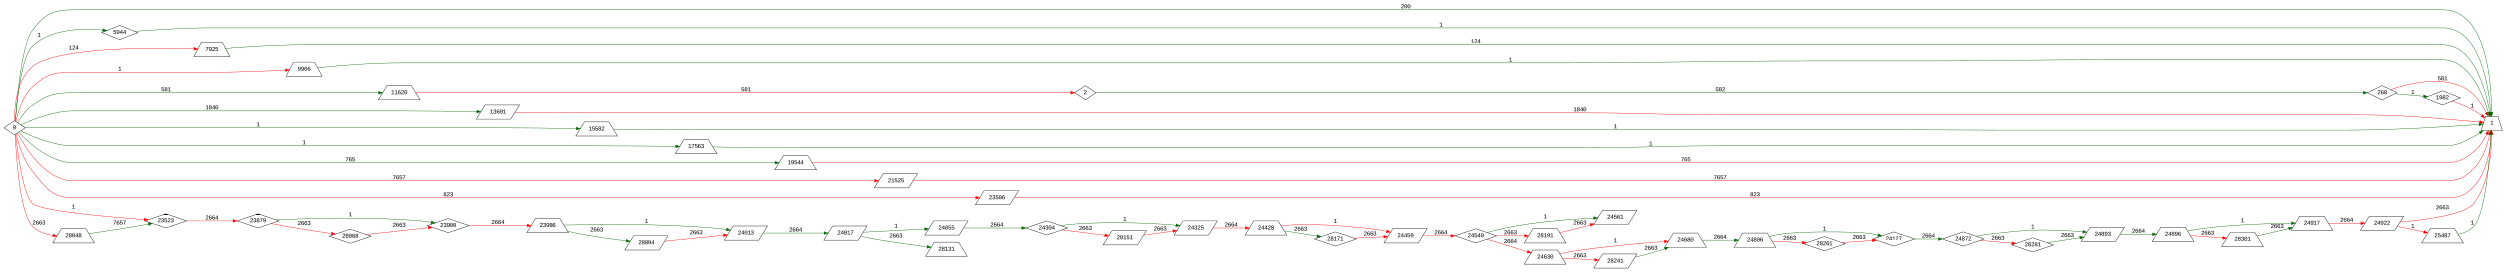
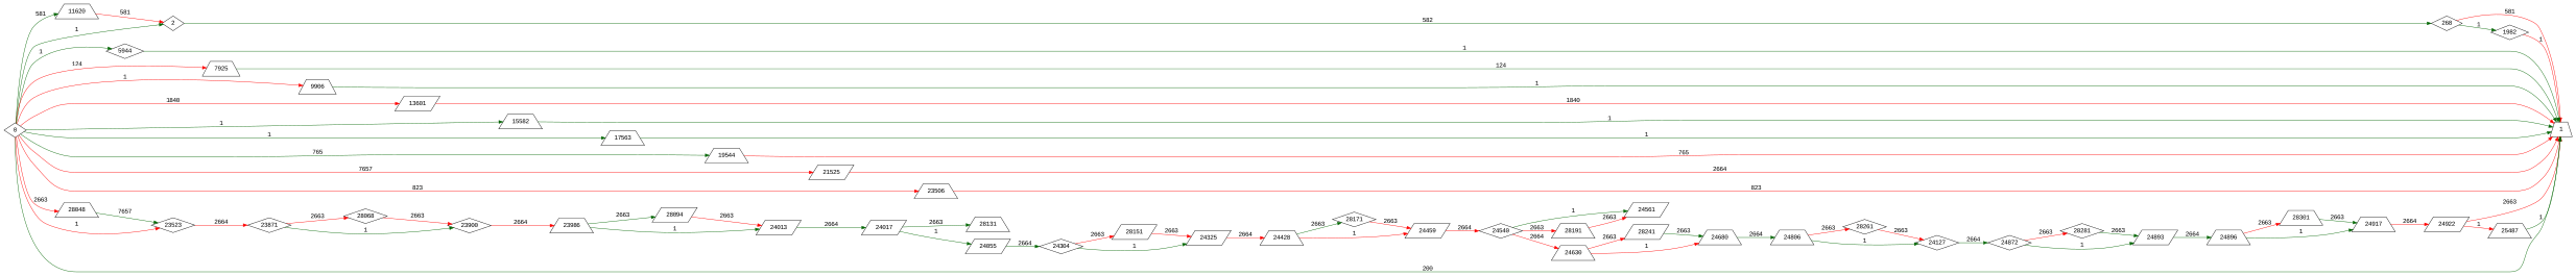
  digraph {
    fontname="Liberation Mono"
    rankdir=LR
    node [fontname="Liberation Mono" shape=trapezium]
    edge [color=darkgreen fontname="Liberation Mono"]
    2 [shape=diamond]
    268 [shape=diamond]
    1
    1982 [shape=diamond]
    5944 [shape=diamond]
    7925
    9906
    11620
    13601 [shape=parallelogram]
    15582
    17563
    19544
    21525 [shape=parallelogram]
-   23506 [shape=parallelogram]
+   23506
    23523 [shape=diamond]
-   23879 [shape=diamond]
+   23879 [shape=diamond label=23871]
    23900 [shape=diamond]
    28068 [shape=diamond]
    23986
    24013 [shape=parallelogram]
    28094 [shape=parallelogram]
    24017 [shape=parallelogram]
    24055 [shape=parallelogram]
    28131
    24304 [shape=diamond]
    24325 [shape=parallelogram]
    28151 [shape=parallelogram]
    24428
    n29 [label=24459 shape=parallelogram]
    28171 [shape=diamond]
    24540 [shape=diamond]
    24561 [shape=parallelogram]
    28191
    24630
    24680
    28241 [shape=parallelogram]
    24806
    n38 [label=24127 shape=diamond]
    28261 [shape=diamond]
    24872 [shape=diamond]
    24893 [shape=parallelogram]
    28281 [shape=diamond]
    24896
    24917
    28301
    24922 [shape=parallelogram]
    25487
    28048
    0 [shape=diamond]
    2 -> 268 [label=582]
    268 -> 1 [color=red label=581]
    268 -> 1982 [label=1]
    1982 -> 1 [color=red label=1]
    5944 -> 1 [label=1]
    7925 -> 1 [label=124]
    9906 -> 1 [label=1]
    11620 -> 2 [color=red label=581]
    13601 -> 1 [color=red label=1840]
    15582 -> 1 [label=1]
    17563 -> 1 [label=1]
    19544 -> 1 [color=red label=765]
-   21525 -> 1 [color=red label=7657]
+   21525 -> 1 [color=red label=2664]
    23506 -> 1 [color=red label=823]
    23523 -> 23879 [color=red label=2664]
    23879 -> 23900 [label=1]
    23879 -> 28068 [color=red label=2663]
    23900 -> 23986 [color=red label=2664]
    28068 -> 23900 [color=red label=2663]
    23986 -> 24013 [label=1]
    23986 -> 28094 [label=2663]
    24013 -> 24017 [label=2664]
    28094 -> 24013 [color=red label=2663]
    24017 -> 24055 [label=1]
    24017 -> 28131 [label=2663]
    24055 -> 24304 [label=2664]
    24304 -> 24325 [label=1]
    24304 -> 28151 [color=red label=2663]
    24325 -> 24428 [color=red label=2664]
    28151 -> 24325 [color=red label=2663]
    24428 -> n29 [color=red label=1]
    24428 -> 28171 [label=2663]
    n29 -> 24540 [color=red label=2664]
    28171 -> n29 [color=red label=2663]
    24540 -> 24561 [label=1]
    24540 -> 28191 [color=red label=2663]
    24540 -> 24630 [color=red label=2664]
    28191 -> 24561 [color=red label=2663]
    24630 -> 24680 [color=red label=1]
    24630 -> 28241 [color=red label=2663]
    24680 -> 24806 [label=2664]
    28241 -> 24680 [label=2663]
    24806 -> n38 [label=1]
    24806 -> 28261 [color=red label=2663]
    n38 -> 24872 [label=2664]
    28261 -> n38 [color=red label=2663]
    24872 -> 24893 [label=1]
    24872 -> 28281 [color=red label=2663]
    24893 -> 24896 [label=2664]
    28281 -> 24893 [label=2663]
    24896 -> 24917 [label=1]
    24896 -> 28301 [color=red label=2663]
    24917 -> 24922 [color=red label=2664]
    28301 -> 24917 [label=2663]
    24922 -> 1 [color=red label=2663]
    24922 -> 25487 [color=red label=1]
    25487 -> 1 [label=1]
    28048 -> 23523 [label=7657]
+   0 -> 2 [label=1]
    0 -> 1 [label=200]
    0 -> 5944 [label=1]
    0 -> 7925 [color=red label=124]
    0 -> 9906 [color=red label=1]
    0 -> 11620 [label=581]
-   0 -> 13601 [label=1840]
+   0 -> 13601 [color=red label=1840]
    0 -> 15582 [label=1]
    0 -> 17563 [label=1]
    0 -> 19544 [label=765]
    0 -> 21525 [color=red label=7657]
    0 -> 23506 [color=red label=823]
    0 -> 23523 [color=red label=1]
    0 -> 28048 [color=red label=2663]
  }
